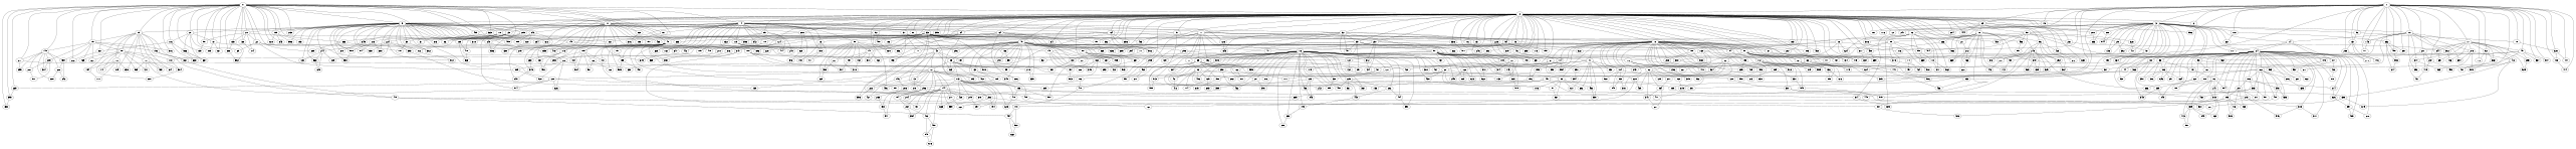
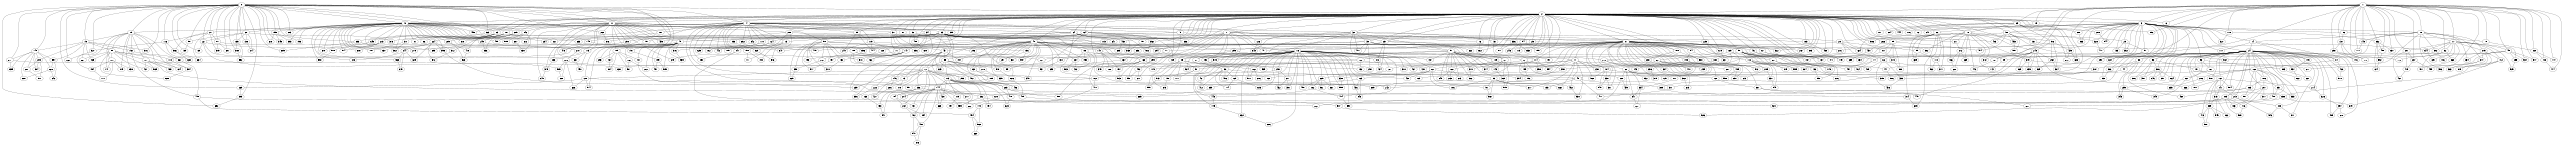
  graph {
    0
    2
    4
    9
    11
    19
    20
    22
    27
    69
    75
    87
    90
    116
    120
    135
    138
    139
    148
    159
    181
    203
    260
    269
    321
    323
    345
    353
    376
    388
    395
    499
    516
    527
    574
    601
    611
    618
    652
    668
    689
    3
    6
    15
    65
    5
    7
    8
    12
    18
    23
    25
    26
    32
    33
    34
    37
    39
    40
    46
    50
    51
    54
    58
    64
    67
    70
    76
    81
    85
    89
    92
    94
    101
    103
    115
    118
    131
    134
    151
    164
    176
    183
    188
    195
    200
    208
    209
    211
    225
    231
    246
    247
    257
    266
    267
    280
    284
    303
    317
    322
    336
    346
    352
    399
    403
    410
    430
    444
    449
    453
    468
    483
    487
    488
    491
    496
    506
    571
    580
    602
    619
    633
    636
    641
    647
    653
    654
    656
    659
    13
    98
    102
    119
    124
    126
    158
    170
    182
    185
    347
    350
    373
    442
    542
    591
    625
    692
    696
    30
    31
    86
    149
    187
    193
    213
    224
    244
    249
    254
    279
    289
    318
    382
    393
    423
    495
    508
    514
    550
    563
    585
    593
    607
    608
    645
    657
    670
    228
    48
    105
    157
    173
    191
    233
    298
    331
    355
    375
    435
    473
    640
    649
    672
    80
    100
    107
    154
    192
    315
    361
    469
    614
    698
    274
    210
    226
    505
    309
    566
    634
    205
    465
    594
    661
    108
    638
    239
    626
    552
    281
    304
    628
    655
    688
    695
    630
    1
    10
    17
    45
    49
    52
    56
    78
    137
    145
    169
    171
    172
    178
    201
    216
    237
    258
    301
    320
    332
    408
    447
    458
    459
    471
    474
    534
    547
    596
    697
    14
    24
    29
    38
    53
    57
    93
    117
    122
    133
    290
    327
    328
    366
    392
    417
    441
    460
    538
    544
    553
    586
    684
    66
    275
    302
    307
    344
    396
    694
    255
    368
    406
    412
    525
    644
    691
    153
    477
    609
    74
    59
    677
    481
    96
    425
    612
    683
    270
    476
    212
    236
    687
    419
    461
    592
    674
    28
    242
    16
    21
    35
    47
    88
    292
    299
    492
    671
    41
    61
    62
    68
    104
    112
    114
    128
    155
    198
    230
    235
    238
    285
    324
    338
    358
    360
    381
    387
    457
    464
    470
    485
    554
    558
    588
    615
    673
    690
    312
    418
    99
    110
    314
    371
    562
    605
    624
    639
    97
    407
    437
    515
    524
    643
    77
    130
    256
    263
    294
    316
    405
    531
    685
    147
    293
    462
    556
    43
    71
    156
    296
    493
    109
    121
    140
    163
    251
    55
    63
    95
    189
    194
    218
    234
    291
    335
    340
    455
    578
    597
    606
    637
    693
    409
    136
    175
    215
    595
    598
    676
    111
    150
    484
    557
    564
    268
    365
    479
    502
    142
    248
    272
    342
    379
    446
    466
-   575
    582
    669
    240
    414
    378
    380
    500
    604
    600
    512
    384
    165
    295
    429
    536
    631
    372
    424
    622
    529
    576
    650
    662
    84
    475
    44
    79
    160
    161
    167
    180
    186
    206
    207
    214
    241
    273
    305
    306
    308
    311
    326
    377
    397
    426
    489
    518
    537
    570
    583
    584
    610
    621
    635
    646
    651
    664
    667
    259
    343
    357
    386
    221
    132
    179
    190
    411
    152
    261
    310
    398
    497
    510
    577
    629
    227
    507
    243
    36
    42
    60
    123
    127
    129
    162
    229
    250
    271
    276
    282
    300
    330
    359
    367
    391
    404
    438
    443
    445
    456
    467
    486
    490
    517
    521
    535
    561
    590
    599
    603
    632
    686
    513
    555
    675
    422
    503
    551
    83
    420
    452
    530
    568
    617
    682
    82
    196
    220
    125
    217
    532
    385
    548
    337
    549
    658
    681
    329
    572
    648
    523
    333
    436
    363
    519
    166
    199
    202
    253
    401
    434
    451
    539
    589
    501
    504
    450
    174
    472
    91
    106
    543
    432
    678
    679
    141
    421
    565
    680
    177
    415
    528
    351
    383
    400
    533
    581
    313
    339
    413
    416
    463
    520
    546
    509
    526
    666
    143
    168
    245
    265
    370
    374
    390
    394
    522
    613
    433
    541
    72
    73
    146
    222
    223
    356
    349
    369
    579
    197
    288
    348
    573
    113
    482
    319
    567
    144
    184
    204
    277
    278
    283
    286
    427
    665
    219
    232
    297
    389
    428
    478
    494
    623
    334
    341
    439
    262
    252
    287
    364
    325
    448
    569
    699
    620
    264
    354
    402
    431
    480
    559
    663
    511
    642
    627
    540
    616
    440
    362
    545
    587
    454
    560
    660
    0 -- 2
    0 -- 4
    0 -- 9
    0 -- 11
    0 -- 19
    0 -- 20
    0 -- 22
    0 -- 27
    0 -- 69
    0 -- 75
    0 -- 87
    0 -- 90
    0 -- 116
    0 -- 120
    0 -- 135
    0 -- 138
    0 -- 139
    0 -- 148
    0 -- 159
    0 -- 181
    0 -- 203
    0 -- 260
    0 -- 269
    0 -- 321
    0 -- 323
    0 -- 345
    0 -- 353
    0 -- 376
    0 -- 388
    0 -- 395
    0 -- 499
    0 -- 516
    0 -- 527
    0 -- 574
    0 -- 601
    0 -- 611
    0 -- 618
    0 -- 652
    0 -- 668
    0 -- 689
    2 -- 4
    2 -- 9
    2 -- 11
    2 -- 3
    2 -- 6
    2 -- 15
    2 -- 65
    2 -- 5
    2 -- 7
    2 -- 8
    2 -- 12
    2 -- 18
    2 -- 23
    2 -- 25
    2 -- 26
    2 -- 32
    2 -- 33
    2 -- 34
    2 -- 37
    2 -- 39
    2 -- 40
    2 -- 46
    2 -- 50
    2 -- 51
    2 -- 54
    2 -- 58
    2 -- 64
    2 -- 67
    2 -- 70
    2 -- 76
    2 -- 81
    2 -- 85
    2 -- 89
    2 -- 92
    2 -- 94
    2 -- 101
    2 -- 103
    2 -- 115
    2 -- 118
    2 -- 131
    2 -- 134
    2 -- 151
    2 -- 164
    2 -- 176
    2 -- 183
    2 -- 188
    2 -- 195
    2 -- 200
    2 -- 208
    2 -- 209
    2 -- 211
    2 -- 225
    2 -- 231
    2 -- 246
    2 -- 247
    2 -- 257
    2 -- 266
    2 -- 267
    2 -- 280
    2 -- 284
    2 -- 303
    2 -- 317
    2 -- 322
    2 -- 336
    2 -- 346
    2 -- 352
    2 -- 399
    2 -- 403
    2 -- 410
    2 -- 430
    2 -- 444
    2 -- 449
    2 -- 453
    2 -- 468
    2 -- 483
    2 -- 487
    2 -- 488
    2 -- 491
    2 -- 496
    2 -- 506
    2 -- 571
    2 -- 580
    2 -- 602
    2 -- 619
    2 -- 633
    2 -- 636
    2 -- 641
    2 -- 647
    2 -- 653
    2 -- 654
    2 -- 656
    2 -- 659
    4 -- 20
    4 -- 181
    4 -- 323
    4 -- 5
    4 -- 7
    4 -- 32
    4 -- 34
    4 -- 85
    4 -- 92
    4 -- 164
    4 -- 13
    4 -- 98
    4 -- 102
    4 -- 119
    4 -- 124
    4 -- 126
    4 -- 158
    4 -- 170
    4 -- 182
    4 -- 185
    4 -- 347
    4 -- 350
    4 -- 373
    4 -- 442
    4 -- 542
    4 -- 591
    4 -- 625
    4 -- 692
    9 -- 27
    9 -- 159
    9 -- 203
    9 -- 18
    9 -- 23
    9 -- 37
    9 -- 64
    9 -- 81
    9 -- 209
    9 -- 346
    9 -- 696
    9 -- 30
    9 -- 31
    9 -- 86
    9 -- 149
    9 -- 187
    9 -- 193
    9 -- 213
    9 -- 224
    9 -- 244
    9 -- 249
    9 -- 254
    9 -- 279
    9 -- 289
    9 -- 318
    9 -- 382
    9 -- 393
    9 -- 423
    9 -- 495
    9 -- 508
    9 -- 514
    9 -- 550
    9 -- 563
    9 -- 585
    9 -- 593
    9 -- 607
    9 -- 608
    9 -- 645
    9 -- 657
    9 -- 670
    11 -- 19
    11 -- 260
    11 -- 499
    11 -- 33
    11 -- 280
    11 -- 399
    11 -- 228
    11 -- 48
    11 -- 105
    11 -- 157
    11 -- 173
    11 -- 191
    11 -- 233
    11 -- 298
    11 -- 331
    11 -- 355
    11 -- 375
    11 -- 435
    11 -- 473
    11 -- 640
    11 -- 649
    11 -- 672
    19 -- 75
    19 -- 80
    19 -- 100
    19 -- 107
    19 -- 154
    19 -- 192
    19 -- 315
    19 -- 361
    19 -- 469
    19 -- 614
    19 -- 698
    20 -- 22
    20 -- 90
    20 -- 135
    20 -- 138
    20 -- 373
    20 -- 274
    22 -- 69
    22 -- 210
    22 -- 226
    22 -- 505
    27 -- 87
    27 -- 116
    27 -- 309
    27 -- 566
    27 -- 634
    75 -- 148
    75 -- 516
    75 -- 80
    75 -- 192
    75 -- 205
    75 -- 465
    75 -- 594
    75 -- 661
    87 -- 601
    87 -- 309
    87 -- 108
    90 -- 139
    116 -- 527
    116 -- 566
    116 -- 638
    120 -- 269
    120 -- 574
    120 -- 239
    120 -- 626
    135 -- 388
    135 -- 552
    138 -- 274
    148 -- 611
    148 -- 205
    148 -- 594
    148 -- 281
    148 -- 304
    148 -- 628
    148 -- 655
    148 -- 688
    159 -- 345
    159 -- 618
    159 -- 193
    159 -- 593
    181 -- 321
    260 -- 376
    269 -- 395
    323 -- 353
    353 -- 689
    353 -- 695
    388 -- 552
    395 -- 652
    499 -- 672
    527 -- 668
    611 -- 655
    611 -- 630
    3 -- 12
    3 -- 26
    3 -- 58
    3 -- 200
    3 -- 208
    3 -- 247
    3 -- 10
    3 -- 56
    3 -- 178
    3 -- 14
    3 -- 24
    3 -- 29
    3 -- 38
    3 -- 53
    3 -- 57
    3 -- 93
    3 -- 117
    3 -- 122
    3 -- 133
    3 -- 290
    3 -- 327
    3 -- 328
    3 -- 366
    3 -- 392
    3 -- 417
    3 -- 441
    3 -- 460
    3 -- 538
    3 -- 544
    3 -- 553
    3 -- 586
    3 -- 684
    15 -- 176
    15 -- 596
    65 -- 70
    65 -- 101
    65 -- 284
    65 -- 444
    65 -- 96
    65 -- 425
    65 -- 612
    65 -- 683
    5 -- 13
    5 -- 28
    5 -- 242
    7 -- 8
    7 -- 25
    7 -- 76
    7 -- 108
    7 -- 16
    7 -- 21
    7 -- 35
    7 -- 47
    7 -- 88
    7 -- 292
    7 -- 299
    7 -- 492
    7 -- 671
    8 -- 50
    8 -- 94
    8 -- 188
    8 -- 303
    8 -- 696
    8 -- 228
    8 -- 216
    8 -- 74
    8 -- 16
    8 -- 41
    8 -- 61
    8 -- 62
    8 -- 68
    8 -- 104
    8 -- 112
    8 -- 114
    8 -- 128
    8 -- 155
    8 -- 198
    8 -- 230
    8 -- 235
    8 -- 238
    8 -- 285
    8 -- 324
    8 -- 338
    8 -- 358
    8 -- 360
    8 -- 381
    8 -- 387
    8 -- 457
    8 -- 464
    8 -- 470
    8 -- 485
    8 -- 554
    8 -- 558
    8 -- 588
    8 -- 615
    8 -- 673
    8 -- 690
    18 -- 183
    18 -- 633
    18 -- 213
    18 -- 224
    18 -- 645
    18 -- 312
    23 -- 30
    23 -- 31
    23 -- 86
    23 -- 289
    23 -- 418
    25 -- 267
    25 -- 47
    26 -- 29
    26 -- 28
    26 -- 99
    26 -- 110
    26 -- 314
    26 -- 371
    26 -- 562
    26 -- 605
    26 -- 624
    26 -- 639
    32 -- 39
    32 -- 131
    32 -- 225
    32 -- 126
    32 -- 97
    32 -- 407
    32 -- 437
    32 -- 515
    32 -- 524
    32 -- 643
    33 -- 54
    33 -- 483
    33 -- 641
    33 -- 48
    33 -- 157
    33 -- 298
    33 -- 435
    33 -- 77
    33 -- 130
    33 -- 256
-   33 -- 277
+   33 -- 263
    33 -- 294
    33 -- 316
    33 -- 405
    33 -- 531
    33 -- 685
    34 -- 98
    34 -- 147
    34 -- 293
    34 -- 462
    34 -- 556
    37 -- 40
    37 -- 43
    37 -- 71
    37 -- 156
    37 -- 296
    37 -- 493
    39 -- 97
    39 -- 407
    39 -- 294
    39 -- 109
    39 -- 121
    39 -- 140
    39 -- 163
    39 -- 251
    40 -- 46
    40 -- 636
    40 -- 169
    40 -- 212
    40 -- 88
    40 -- 43
    40 -- 71
    40 -- 156
    40 -- 296
    40 -- 55
    40 -- 63
    40 -- 95
    40 -- 189
    40 -- 194
    40 -- 218
    40 -- 234
    40 -- 291
    40 -- 335
    40 -- 340
    40 -- 455
    40 -- 578
    40 -- 597
    40 -- 606
    40 -- 637
    40 -- 693
    46 -- 66
    46 -- 409
    50 -- 487
    50 -- 62
    50 -- 68
    50 -- 112
    50 -- 136
    50 -- 175
    50 -- 215
    50 -- 595
    50 -- 598
    50 -- 676
    51 -- 111
    51 -- 150
    54 -- 67
    54 -- 115
    54 -- 195
    54 -- 246
    54 -- 77
    58 -- 89
    58 -- 231
    58 -- 403
    58 -- 453
    58 -- 328
    58 -- 484
    58 -- 557
    58 -- 564
    64 -- 151
    64 -- 352
    64 -- 149
    64 -- 254
    64 -- 268
    64 -- 365
    64 -- 479
    64 -- 502
    67 -- 134
    67 -- 449
    70 -- 211
    70 -- 266
    70 -- 506
    70 -- 96
    70 -- 142
    70 -- 248
    70 -- 272
    70 -- 342
    70 -- 379
    70 -- 446
    70 -- 466
-   70 -- 575
    70 -- 582
    70 -- 669
    76 -- 602
    85 -- 119
    85 -- 692
    85 -- 240
    85 -- 414
    89 -- 317
    89 -- 484
    89 -- 378
    89 -- 380
    89 -- 500
    89 -- 604
    92 -- 103
    92 -- 488
    92 -- 124
    92 -- 600
    94 -- 198
    94 -- 512
    118 -- 384
    131 -- 165
    151 -- 365
    164 -- 257
    164 -- 656
    164 -- 170
    164 -- 542
    164 -- 630
    164 -- 295
    164 -- 429
    183 -- 468
    188 -- 238
    188 -- 588
    200 -- 553
    208 -- 544
    209 -- 249
    209 -- 318
    209 -- 536
    211 -- 272
    225 -- 619
    225 -- 631
    231 -- 644
    246 -- 491
    257 -- 322
    257 -- 295
    257 -- 372
    257 -- 424
    257 -- 622
    266 -- 430
    266 -- 582
    280 -- 336
    280 -- 355
    280 -- 529
    280 -- 576
    317 -- 654
    317 -- 378
    336 -- 571
    336 -- 653
    346 -- 495
    346 -- 585
    346 -- 607
    346 -- 650
    352 -- 502
    410 -- 662
    430 -- 659
    453 -- 557
    483 -- 685
    488 -- 600
    619 -- 631
    636 -- 637
    13 -- 158
    13 -- 190
    13 -- 411
    98 -- 147
    98 -- 556
    98 -- 152
    98 -- 261
    98 -- 310
    98 -- 398
    98 -- 497
    98 -- 510
    98 -- 577
    98 -- 629
    102 -- 410
    102 -- 591
    119 -- 140
    119 -- 240
    119 -- 414
    119 -- 227
    124 -- 185
    124 -- 347
    126 -- 643
    158 -- 190
    158 -- 411
    170 -- 182
    170 -- 442
    347 -- 350
    347 -- 507
    542 -- 625
    30 -- 187
    30 -- 382
    149 -- 279
    149 -- 479
    213 -- 508
    213 -- 514
    213 -- 608
    224 -- 244
    224 -- 393
    224 -- 657
    224 -- 312
    224 -- 329
    224 -- 572
    244 -- 423
    244 -- 563
    244 -- 329
    244 -- 648
    249 -- 647
    249 -- 536
    289 -- 418
    289 -- 523
    393 -- 609
    508 -- 550
    563 -- 648
    607 -- 650
    645 -- 670
    228 -- 649
    48 -- 105
    48 -- 191
    48 -- 695
    48 -- 316
    48 -- 166
    48 -- 199
    48 -- 202
    48 -- 253
    48 -- 401
    48 -- 434
    48 -- 451
    48 -- 539
    48 -- 589
    105 -- 166
    105 -- 253
    105 -- 401
    105 -- 434
    105 -- 501
    105 -- 504
    157 -- 173
    173 -- 233
    173 -- 331
    173 -- 450
    191 -- 199
    233 -- 375
    298 -- 473
    331 -- 450
    355 -- 529
    375 -- 640
    80 -- 118
    80 -- 100
    80 -- 107
    80 -- 465
    80 -- 661
    80 -- 384
    80 -- 141
    80 -- 421
    80 -- 565
    80 -- 680
    100 -- 154
    100 -- 315
    100 -- 698
    100 -- 141
    100 -- 177
    107 -- 469
    107 -- 614
    107 -- 678
    107 -- 421
    107 -- 565
    154 -- 177
    192 -- 361
    192 -- 415
    361 -- 415
    210 -- 226
    226 -- 505
    226 -- 626
    226 -- 420
    226 -- 528
    505 -- 528
    566 -- 634
    566 -- 638
    205 -- 281
    205 -- 304
    205 -- 511
    594 -- 628
    594 -- 642
    108 -- 122
    108 -- 132
    108 -- 179
    108 -- 521
    281 -- 511
    628 -- 688
    628 -- 642
    1 -- 2
    1 -- 3
    1 -- 6
    1 -- 15
    1 -- 65
    1 -- 10
    1 -- 17
    1 -- 45
    1 -- 49
    1 -- 52
    1 -- 56
    1 -- 78
    1 -- 137
    1 -- 145
    1 -- 169
    1 -- 171
    1 -- 172
    1 -- 178
    1 -- 201
    1 -- 216
    1 -- 237
    1 -- 258
    1 -- 301
    1 -- 320
    1 -- 332
    1 -- 408
    1 -- 447
    1 -- 458
    1 -- 459
    1 -- 471
    1 -- 474
    1 -- 534
    1 -- 547
    1 -- 596
    1 -- 697
    10 -- 17
    10 -- 145
    10 -- 14
    10 -- 66
    10 -- 275
    10 -- 302
    10 -- 307
    10 -- 344
    10 -- 396
    10 -- 694
    17 -- 49
    17 -- 52
    17 -- 201
    17 -- 275
    17 -- 302
    17 -- 255
    17 -- 368
    17 -- 406
    17 -- 412
    17 -- 525
    17 -- 644
    17 -- 691
    45 -- 301
    45 -- 153
    45 -- 477
    45 -- 609
    49 -- 534
    49 -- 547
    49 -- 255
    49 -- 74
    49 -- 59
    49 -- 677
    52 -- 172
    52 -- 368
    52 -- 481
    56 -- 78
    56 -- 137
    78 -- 320
    137 -- 258
    137 -- 270
    137 -- 476
    145 -- 171
    169 -- 471
    169 -- 212
    169 -- 236
    169 -- 687
    178 -- 332
    178 -- 327
    201 -- 237
    201 -- 419
    201 -- 461
    237 -- 459
    237 -- 419
    258 -- 270
    258 -- 476
    301 -- 477
    320 -- 408
    320 -- 447
    332 -- 458
    332 -- 697
    332 -- 592
    332 -- 674
    408 -- 474
    458 -- 592
    14 -- 24
    14 -- 117
    14 -- 84
    14 -- 475
    24 -- 38
    24 -- 53
    24 -- 93
    24 -- 84
    24 -- 475
    24 -- 44
    24 -- 79
    24 -- 160
    24 -- 161
    24 -- 167
    24 -- 180
    24 -- 186
    24 -- 206
    24 -- 207
    24 -- 214
    24 -- 241
    24 -- 273
    24 -- 305
    24 -- 306
    24 -- 308
    24 -- 311
    24 -- 326
    24 -- 377
    24 -- 397
    24 -- 426
    24 -- 489
    24 -- 518
    24 -- 537
    24 -- 570
    24 -- 583
    24 -- 584
    24 -- 610
    24 -- 621
    24 -- 635
    24 -- 646
    24 -- 651
    24 -- 664
    24 -- 667
    29 -- 57
    29 -- 133
    29 -- 392
    38 -- 366
    38 -- 44
    38 -- 259
    38 -- 343
    53 -- 79
    53 -- 306
    53 -- 357
    53 -- 386
    57 -- 290
    57 -- 684
    93 -- 167
    93 -- 583
    93 -- 221
    122 -- 441
    122 -- 132
    122 -- 179
    328 -- 417
    366 -- 538
    441 -- 586
    66 -- 307
    66 -- 409
    66 -- 333
    66 -- 436
    275 -- 344
    275 -- 694
    275 -- 412
    275 -- 363
    275 -- 519
    302 -- 406
    302 -- 564
    307 -- 333
    344 -- 396
    344 -- 363
    255 -- 525
    368 -- 481
    412 -- 658
    412 -- 519
    412 -- 679
    644 -- 691
    74 -- 457
    74 -- 464
    59 -- 142
    96 -- 425
    96 -- 248
    96 -- 252
    96 -- 287
    96 -- 364
    425 -- 612
    425 -- 683
    212 -- 236
    212 -- 687
    212 -- 319
    236 -- 319
    419 -- 461
    592 -- 674
    28 -- 210
    28 -- 59
    28 -- 99
    28 -- 624
    28 -- 243
    16 -- 21
    16 -- 35
    16 -- 292
    16 -- 41
    16 -- 61
    16 -- 114
    16 -- 36
    16 -- 42
    16 -- 60
    16 -- 123
    16 -- 127
    16 -- 129
    16 -- 162
    16 -- 229
    16 -- 250
    16 -- 271
    16 -- 276
    16 -- 282
    16 -- 300
    16 -- 330
    16 -- 359
    16 -- 367
    16 -- 391
    16 -- 404
    16 -- 438
    16 -- 443
    16 -- 445
    16 -- 456
    16 -- 467
    16 -- 486
    16 -- 490
    16 -- 517
    16 -- 521
    16 -- 535
    16 -- 561
    16 -- 590
    16 -- 599
    16 -- 603
    16 -- 632
    16 -- 686
    21 -- 36
    35 -- 51
    35 -- 111
    35 -- 150
    35 -- 162
    35 -- 250
    35 -- 513
    35 -- 555
    35 -- 675
    88 -- 299
    88 -- 234
    88 -- 455
    88 -- 422
    88 -- 503
    292 -- 535
    299 -- 492
    299 -- 551
    492 -- 671
    492 -- 551
    41 -- 104
    41 -- 230
    41 -- 60
    41 -- 83
    41 -- 420
    41 -- 452
    41 -- 530
    41 -- 568
    41 -- 617
    41 -- 682
    61 -- 155
    61 -- 127
    61 -- 82
    61 -- 196
    61 -- 220
    62 -- 324
    62 -- 485
    62 -- 82
    62 -- 125
    62 -- 217
    62 -- 532
    68 -- 175
    68 -- 385
    104 -- 128
    104 -- 338
    104 -- 568
    104 -- 548
    112 -- 285
    112 -- 136
    112 -- 215
    112 -- 595
    112 -- 337
    112 -- 549
    114 -- 358
    114 -- 554
    114 -- 300
    114 -- 467
    128 -- 387
    155 -- 196
    198 -- 235
    198 -- 512
    238 -- 470
    285 -- 673
    285 -- 337
    324 -- 360
    338 -- 381
    338 -- 548
    360 -- 615
    387 -- 658
    387 -- 681
    485 -- 558
    485 -- 690
    312 -- 572
    418 -- 523
    99 -- 110
    99 -- 639
    110 -- 371
    110 -- 562
    314 -- 605
    97 -- 437
    97 -- 515
    97 -- 109
    97 -- 121
    97 -- 380
    97 -- 227
    97 -- 143
    97 -- 168
    97 -- 245
    97 -- 265
    97 -- 370
    97 -- 374
    97 -- 390
    97 -- 394
    97 -- 522
    97 -- 613
    515 -- 524
    77 -- 130
    130 -- 531
    256 -- 263
    256 -- 405
    256 -- 433
    256 -- 541
    263 -- 433
    316 -- 539
    405 -- 520
    147 -- 462
    147 -- 152
    147 -- 261
    147 -- 497
    147 -- 510
    43 -- 55
    43 -- 194
    43 -- 72
    43 -- 73
    43 -- 146
    43 -- 222
    43 -- 223
    43 -- 356
    71 -- 493
    156 -- 291
    156 -- 597
    109 -- 243
    109 -- 168
    121 -- 143
    121 -- 370
    121 -- 374
    121 -- 369
    121 -- 579
    140 -- 163
    140 -- 197
    140 -- 288
    140 -- 348
    163 -- 251
    163 -- 197
    163 -- 288
    163 -- 348
    163 -- 573
    55 -- 63
    55 -- 95
    55 -- 218
    55 -- 578
    55 -- 72
    55 -- 223
    55 -- 113
    55 -- 482
    63 -- 189
    63 -- 340
    189 -- 256
    218 -- 335
    234 -- 422
    234 -- 503
    578 -- 606
    637 -- 693
    136 -- 598
    136 -- 676
    150 -- 675
    248 -- 342
    248 -- 379
    248 -- 666
    248 -- 389
    248 -- 252
    248 -- 287
    248 -- 325
    248 -- 448
    248 -- 569
    248 -- 699
    272 -- 466
    272 -- 669
    272 -- 620
    379 -- 677
    379 -- 569
    379 -- 699
    466 -- 620
    378 -- 500
    380 -- 604
    380 -- 390
    384 -- 680
    295 -- 429
    295 -- 372
    372 -- 424
    529 -- 576
    84 -- 160
    84 -- 426
    475 -- 537
    44 -- 102
    79 -- 161
    160 -- 268
    160 -- 186
    160 -- 206
    160 -- 518
    160 -- 351
    160 -- 383
    160 -- 400
    160 -- 533
    160 -- 581
    161 -- 180
    161 -- 214
    161 -- 241
    161 -- 584
    161 -- 313
    161 -- 339
    161 -- 413
    167 -- 221
    186 -- 207
    186 -- 351
    186 -- 383
    206 -- 635
    207 -- 305
    207 -- 377
    207 -- 416
    207 -- 463
    214 -- 326
    241 -- 273
    241 -- 313
    273 -- 308
    273 -- 520
    273 -- 546
    305 -- 507
    305 -- 416
    305 -- 463
    305 -- 509
    305 -- 526
    306 -- 646
    306 -- 651
    306 -- 664
    306 -- 357
    306 -- 386
    308 -- 311
    308 -- 546
    326 -- 397
    397 -- 489
    397 -- 610
    426 -- 570
    518 -- 666
    537 -- 667
    583 -- 621
    259 -- 343
    259 -- 349
    221 -- 259
    221 -- 349
    132 -- 165
    152 -- 310
    261 -- 398
    398 -- 629
    497 -- 577
    507 -- 526
    36 -- 45
    36 -- 153
    36 -- 42
    36 -- 129
    36 -- 486
    36 -- 174
    36 -- 472
    42 -- 472
    60 -- 123
    60 -- 229
    60 -- 438
    60 -- 83
    60 -- 91
    60 -- 106
    123 -- 359
    123 -- 456
    123 -- 543
    127 -- 330
    129 -- 603
    129 -- 174
    162 -- 276
    162 -- 517
    229 -- 282
    229 -- 367
    229 -- 490
    229 -- 561
    250 -- 271
    250 -- 513
    250 -- 432
    271 -- 391
    271 -- 432
    282 -- 404
    282 -- 443
    330 -- 599
    359 -- 678
    404 -- 590
    443 -- 445
    445 -- 632
    456 -- 543
    632 -- 686
    513 -- 555
    83 -- 452
    83 -- 617
    83 -- 682
    83 -- 91
    83 -- 106
    83 -- 567
    452 -- 530
    82 -- 220
    82 -- 125
    82 -- 217
    82 -- 532
    82 -- 334
    82 -- 341
    82 -- 439
    196 -- 242
    220 -- 439
    220 -- 262
    217 -- 334
    337 -- 549
-   549 -- 575
    658 -- 681
    658 -- 679
    333 -- 436
    166 -- 202
    166 -- 501
    199 -- 451
    199 -- 589
    401 -- 665
    434 -- 504
    91 -- 567
    415 -- 440
    415 -- 454
    351 -- 400
    351 -- 533
    383 -- 460
    383 -- 581
    383 -- 665
    400 -- 440
    313 -- 339
    313 -- 362
    313 -- 545
    339 -- 413
    339 -- 362
    339 -- 545
    339 -- 587
    413 -- 587
    416 -- 509
    143 -- 369
    168 -- 245
    168 -- 265
    168 -- 613
    370 -- 522
    390 -- 394
    433 -- 541
    72 -- 120
    72 -- 239
    72 -- 293
    72 -- 73
    72 -- 146
    72 -- 113
    72 -- 482
    72 -- 144
    72 -- 184
    72 -- 204
    72 -- 277
    72 -- 278
    72 -- 283
    72 -- 286
    73 -- 222
    73 -- 278
    146 -- 286
    146 -- 427
    222 -- 356
    369 -- 579
    197 -- 573
    113 -- 496
    113 -- 144
    113 -- 283
    113 -- 219
    113 -- 232
    113 -- 297
    113 -- 389
    113 -- 428
    113 -- 478
    113 -- 494
    113 -- 623
    144 -- 184
    144 -- 204
    144 -- 277
    144 -- 219
    144 -- 232
    144 -- 428
    144 -- 264
    144 -- 354
    144 -- 402
    144 -- 431
    144 -- 480
    144 -- 559
    144 -- 663
    184 -- 264
    184 -- 431
    277 -- 662
    283 -- 580
    283 -- 314
    283 -- 478
    286 -- 427
    219 -- 297
    232 -- 494
    232 -- 262
    232 -- 559
    389 -- 448
    428 -- 663
    478 -- 623
    334 -- 341
    334 -- 627
    341 -- 627
    252 -- 364
    252 -- 325
    287 -- 446
    325 -- 385
    264 -- 354
    264 -- 402
    402 -- 480
    402 -- 540
    480 -- 540
    480 -- 616
    540 -- 616
    440 -- 454
    440 -- 560
    454 -- 560
    454 -- 660
    560 -- 660
  }
